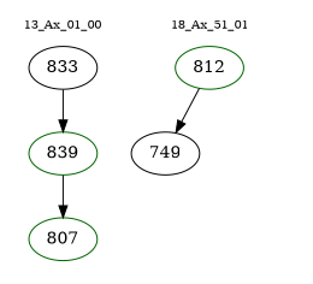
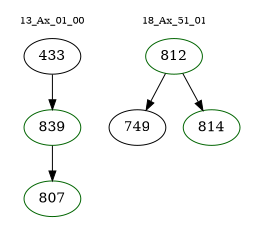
  digraph {
    node [color=darkgreen]
    edge [color=black]
-   n1 [color=black label=833]
+   n1 [color=black label=433]
    n2 [label=807]
    n3 [label=839]
    n4 [label=812]
    n5 [color=black label=749]
+   n6 [label=814]
    subgraph cluster_1 {
      color=white
      fontsize=10
      label="13_Ax_01_00"
      n1
      n2
      n3
    }
    subgraph cluster_2 {
      color=white
      fontsize=10
      label="18_Ax_51_01"
      n4
      n5
+     n6
    }
    n1 -> n3
    n3 -> n2
    n4 -> n5
+   n4 -> n6
  }
